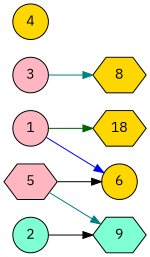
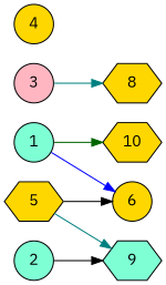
  digraph {
    fontname="IBM Plex Sans"
    rankdir=LR
    node [alpha=0.04 fillcolor=gold fontname="IBM Plex Sans" shape=circle style=filled]
    edge [color=black fontname="IBM Plex Sans"]
-   1 [alpha=0.13 expect_size=10548224 fillcolor=lightpink]
+   1 [alpha=0.13 expect_size=10548224 fillcolor=aquamarine]
    6 [alpha=0.19 expect_size=40111104]
-   10 [expect_size=20178944 shape=hexagon label=18]
+   10 [expect_size=20178944 shape=hexagon]
    2 [alpha=0.15 expect_size=32431104 fillcolor=aquamarine]
    9 [alpha=0.08 expect_size=39962624 fillcolor=aquamarine shape=hexagon]
    3 [alpha=0.17 expect_size=22877184 fillcolor=lightpink]
    8 [expect_size=6814720 shape=hexagon]
    4 [alpha=0.03 expect_size=22007808]
-   5 [alpha=0.00 expect_size=45494272 fillcolor=lightpink shape=hexagon]
+   5 [alpha=0.00 expect_size=45494272 shape=hexagon]
    1 -> 6 [color=blue]
    1 -> 10 [color=darkgreen]
    2 -> 9
    3 -> 8 [color=teal]
    5 -> 6
    5 -> 9 [color=teal]
  }
